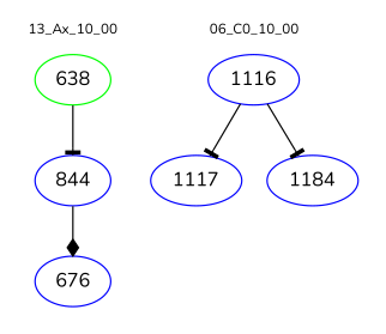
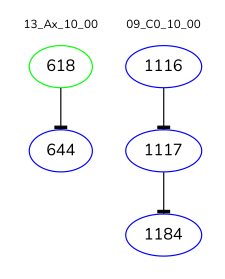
  digraph {
    fontname=Nunito
    node [color=blue fontname=Nunito]
    edge [arrowhead=tee color=black fontname=Nunito]
-   n1 [color=green label=638]
-   n2 [label=844]
-   n3 [label=676]
+   n1 [color=green label=618]
+   n2 [label=644]
    n4 [label=1116]
    n5 [label=1117]
    n6 [label=1184]
    subgraph cluster_1 {
      color=white
      fontsize=10
      label="13_Ax_10_00"
      n1
      n2
-     n3
    }
    subgraph cluster_2 {
      color=white
      fontsize=10
-     label="06_C0_10_00"
+     label="09_C0_10_00"
      n4
      n5
      n6
    }
    n1 -> n2
-   n2 -> n3 [arrowhead=diamond]
    n4 -> n5
-   n4 -> n6
+   n5 -> n6
  }
